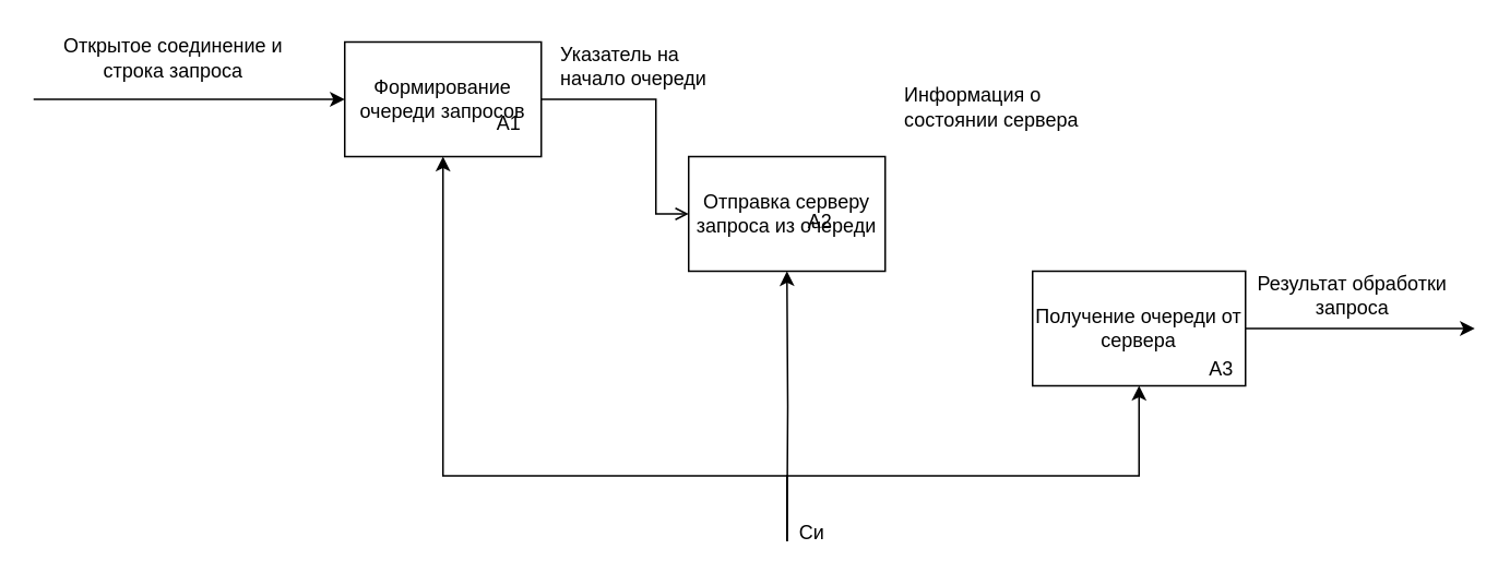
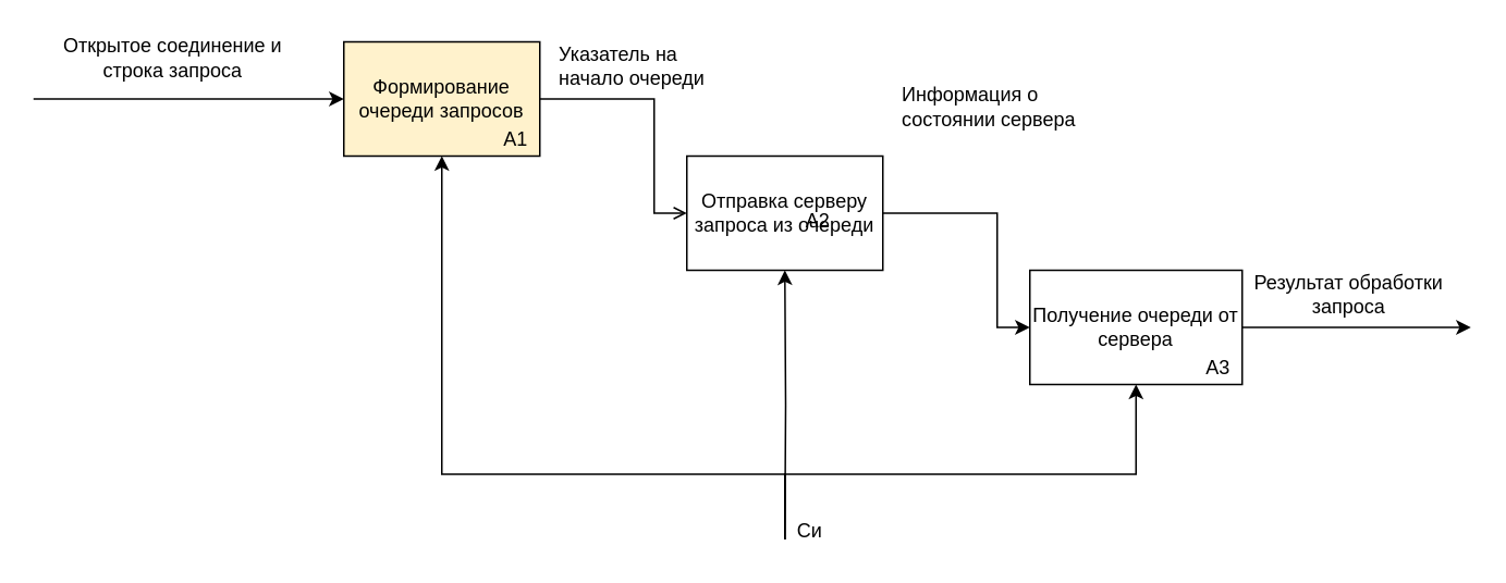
  <mxCell id="0" />
  <mxCell id="1" parent="0" />
  <mxCell id="2" value="Получение очереди от сервера" style="rounded=0;whiteSpace=wrap;html=1;" vertex="1" parent="1"><mxGeometry x="630" y="165" width="130" height="70" as="geometry" /></mxCell>
  <mxCell id="3" style="edgeStyle=orthogonalEdgeStyle;rounded=0;orthogonalLoop=1;jettySize=auto;html=1;exitX=1;exitY=0.5;exitDx=0;exitDy=0;entryX=0;entryY=0.5;entryDx=0;entryDy=0;endArrow=open;" edge="1" parent="1" source="4" target="9"><mxGeometry relative="1" as="geometry"><Array as="points"><mxPoint x="400" y="60" /><mxPoint x="400" y="130" /></Array></mxGeometry></mxCell>
- <mxCell id="4" value="Формирование очереди запросов" style="rounded=0;whiteSpace=wrap;html=1;" vertex="1" parent="1"><mxGeometry x="210" y="25" width="120" height="70" as="geometry" /></mxCell>
+ <mxCell id="4" value="Формирование очереди запросов" style="rounded=0;whiteSpace=wrap;html=1;fillColor=#fff2cc;" vertex="1" parent="1"><mxGeometry x="210" y="25" width="120" height="70" as="geometry" /></mxCell>
  <mxCell id="5" value="" style="endArrow=classic;html=1;rounded=0;entryX=0;entryY=0.5;entryDx=0;entryDy=0;" edge="1" parent="1" target="4"><mxGeometry width="50" height="50" relative="1" as="geometry"><mxPoint x="20" y="60" as="sourcePoint" /><mxPoint x="310" y="150" as="targetPoint" /></mxGeometry></mxCell>
  <mxCell id="6" value="Открытое соединение и &lt;br&gt;строка запроса" style="text;html=1;align=center;verticalAlign=middle;resizable=0;points=[];autosize=1;strokeColor=none;fillColor=none;" vertex="1" parent="1"><mxGeometry x="30" y="20" width="150" height="30" as="geometry" /></mxCell>
- <mxCell id="7" value="А1" style="text;html=1;align=center;verticalAlign=middle;resizable=0;points=[];autosize=1;strokeColor=none;fillColor=none;" vertex="1" parent="1"><mxGeometry x="295" y="65" width="30" height="20" as="geometry" /></mxCell>
+ <mxCell id="7" value="А1" style="text;html=1;align=center;verticalAlign=middle;resizable=0;points=[];autosize=1;strokeColor=none;fillColor=none;" vertex="1" parent="1"><mxGeometry x="300" y="75" width="30" height="20" as="geometry" /></mxCell>
+ <mxCell id="8" style="edgeStyle=orthogonalEdgeStyle;rounded=0;orthogonalLoop=1;jettySize=auto;html=1;exitX=1;exitY=0.5;exitDx=0;exitDy=0;entryX=0;entryY=0.5;entryDx=0;entryDy=0;" edge="1" parent="1" source="9" target="2"><mxGeometry relative="1" as="geometry"><mxPoint x="630" y="200" as="targetPoint" /><Array as="points"><mxPoint x="610" y="130" /><mxPoint x="610" y="200" /><mxPoint x="630" y="200" /></Array></mxGeometry></mxCell>
  <mxCell id="9" value="Отправка серверу&lt;br&gt;запроса из очереди" style="rounded=0;whiteSpace=wrap;html=1;" vertex="1" parent="1"><mxGeometry x="420" y="95" width="120" height="70" as="geometry" /></mxCell>
  <mxCell id="10" value="А2" style="text;html=1;align=center;verticalAlign=middle;resizable=0;points=[];autosize=1;strokeColor=none;fillColor=none;" vertex="1" parent="1"><mxGeometry x="485" y="125" width="30" height="20" as="geometry" /></mxCell>
  <mxCell id="11" style="edgeStyle=orthogonalEdgeStyle;rounded=0;orthogonalLoop=1;jettySize=auto;html=1;exitX=1;exitY=0.5;exitDx=0;exitDy=0;" edge="1" parent="1" source="2"><mxGeometry relative="1" as="geometry"><mxPoint x="750" y="200" as="sourcePoint" /><mxPoint x="900" y="200" as="targetPoint" /><Array as="points"><mxPoint x="880" y="200" /></Array></mxGeometry></mxCell>
  <mxCell id="12" value="А3" style="text;html=1;align=center;verticalAlign=middle;resizable=0;points=[];autosize=1;strokeColor=none;fillColor=none;" vertex="1" parent="1"><mxGeometry x="730" y="215" width="30" height="20" as="geometry" /></mxCell>
  <mxCell id="13" value="Результат обработки &lt;br&gt;запроса" style="text;html=1;align=center;verticalAlign=middle;resizable=0;points=[];autosize=1;strokeColor=none;fillColor=none;" vertex="1" parent="1"><mxGeometry x="760" y="165" width="130" height="30" as="geometry" /></mxCell>
  <mxCell id="14" value="Указатель на &lt;br&gt;начало очереди" style="text;html=1;align=left;verticalAlign=middle;resizable=0;points=[];autosize=1;strokeColor=none;fillColor=none;" vertex="1" parent="1"><mxGeometry x="340" y="25" width="100" height="30" as="geometry" /></mxCell>
  <mxCell id="15" value="Информация о &lt;br&gt;состоянии сервера" style="text;html=1;align=left;verticalAlign=middle;resizable=0;points=[];autosize=1;strokeColor=none;fillColor=none;" vertex="1" parent="1"><mxGeometry x="550" y="50" width="120" height="30" as="geometry" /></mxCell>
  <mxCell id="16" style="edgeStyle=orthogonalEdgeStyle;rounded=0;orthogonalLoop=1;jettySize=auto;html=1;entryX=0.5;entryY=1;entryDx=0;entryDy=0;" edge="1" parent="1" target="4"><mxGeometry relative="1" as="geometry"><mxPoint x="480" y="330" as="sourcePoint" /><Array as="points"><mxPoint x="480" y="290" /><mxPoint x="270" y="290" /></Array></mxGeometry></mxCell>
  <mxCell id="17" style="edgeStyle=orthogonalEdgeStyle;rounded=0;orthogonalLoop=1;jettySize=auto;html=1;entryX=0.5;entryY=1;entryDx=0;entryDy=0;" edge="1" parent="1" target="9"><mxGeometry relative="1" as="geometry"><mxPoint x="480" y="330" as="sourcePoint" /></mxGeometry></mxCell>
  <mxCell id="18" style="edgeStyle=orthogonalEdgeStyle;rounded=0;orthogonalLoop=1;jettySize=auto;html=1;entryX=0.5;entryY=1;entryDx=0;entryDy=0;" edge="1" parent="1" target="2"><mxGeometry relative="1" as="geometry"><mxPoint x="480" y="330" as="sourcePoint" /><Array as="points"><mxPoint x="480" y="290" /><mxPoint x="695" y="290" /></Array></mxGeometry></mxCell>
  <mxCell id="19" value="Си" style="text;html=1;align=center;verticalAlign=middle;resizable=0;points=[];autosize=1;strokeColor=none;fillColor=none;" vertex="1" parent="1"><mxGeometry x="480" y="315" width="30" height="20" as="geometry" /></mxCell>
